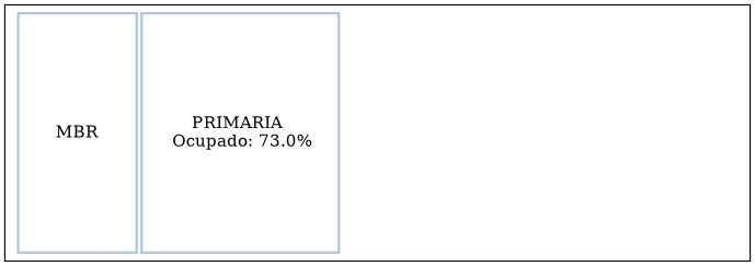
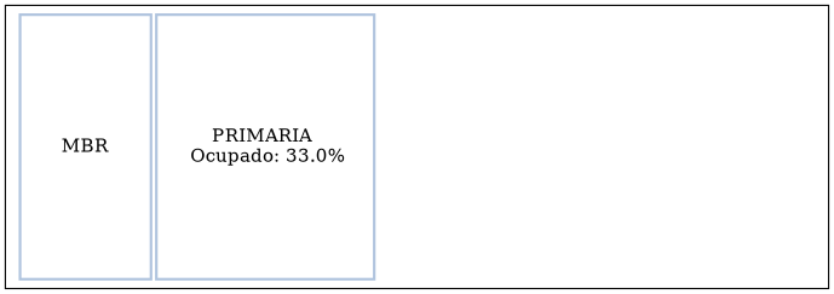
  digraph {
-   n1 [label=<      <table border='0' cellborder='2' width='600' height="200" color='LIGHTSTEELBLUE'>      <tr>      <td height='200' width='100'> MBR </td>      <td height='200' width='165.0'>PRIMARIA <br/> Ocupado: 73.0%</td>      </tr>       </table>         > shape=box]
+   n1 [label=<      <table border='0' cellborder='2' width='600' height="200" color='LIGHTSTEELBLUE'>      <tr>      <td height='200' width='100'> MBR </td>      <td height='200' width='165.0'>PRIMARIA <br/> Ocupado: 33.0%</td>      </tr>       </table>         > shape=box]
  }
